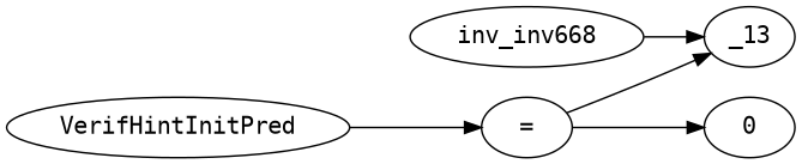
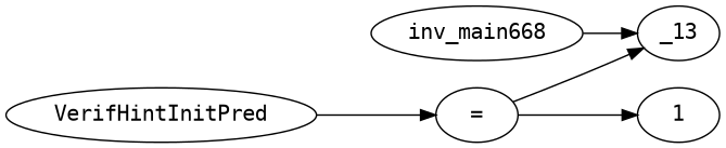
  digraph {
    fontname="DejaVu Sans Mono"
    rankdir=LR
    node [fontname="DejaVu Sans Mono"]
    edge [fontname="DejaVu Sans Mono"]
-   n1 [label=inv_inv668]
+   n1 [label=inv_main668]
    n2 [label=_13]
    n3 [label=VerifHintInitPred]
    n4 [label="="]
-   n5 [label=0]
+   n5 [label=1]
    n1 -> n2
    n3 -> n4
    n4 -> n2
    n4 -> n5
  }
